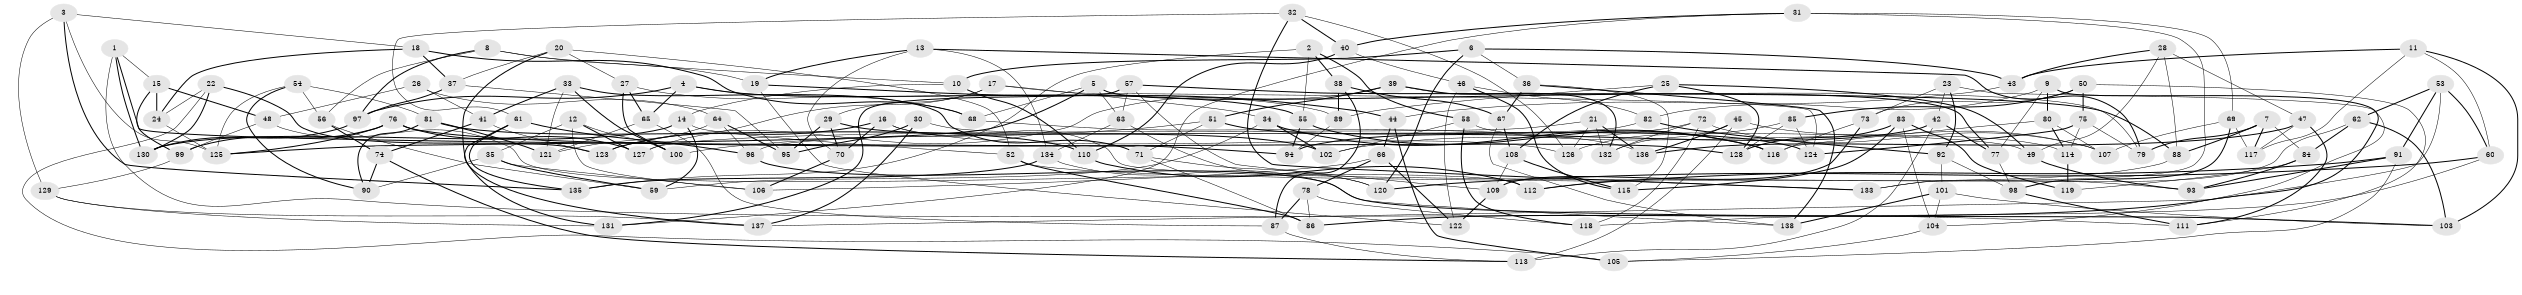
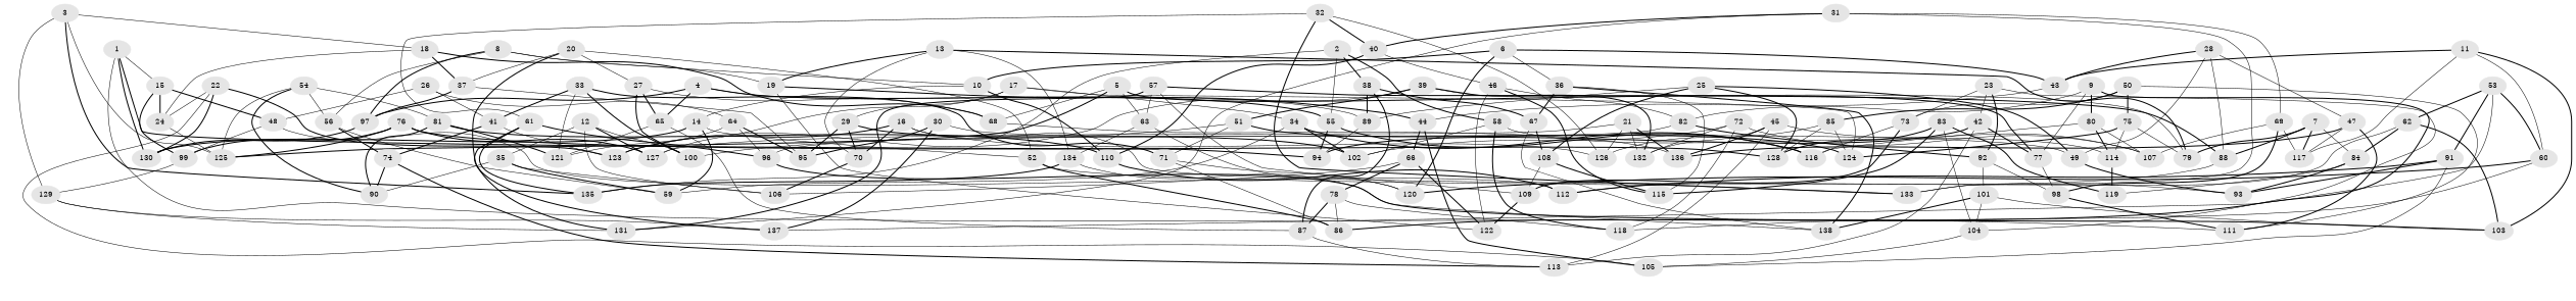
  graph {
    node [color=gray90 style=filled]
    edge [style=solid]
    1
    15
    94
    111
    130
    24
    48
    99
    2
    38
    55
    58
    135
    89
    67
    87
    116
    102
    114
    118
    3
    18
    125
    129
    68
    37
    137
    131
    4
    65
    97
    121
    5
    63
    77
    120
    134
    136
    98
    6
    10
    36
    43
    14
    110
    115
    138
    44
    7
    79
    84
    88
    117
    93
    119
    112
    8
    19
    56
    122
    59
    74
    9
    80
    82
    86
    107
    92
    96
    52
    11
    60
    103
    12
    35
    100
    106
    127
    90
    13
    70
    133
    16
    123
    126
    17
    29
    34
    124
    95
    105
    66
    20
    27
    21
    132
    22
    23
    42
    73
    104
    113
    109
    101
    25
    49
    108
    128
    26
    41
    64
    30
    28
    47
    31
    40
    69
    46
    32
    61
    33
    71
    39
    51
    78
    45
    50
    75
    85
    53
    62
    91
    54
    81
    57
    72
    76
    83
    1 -- 15
    1 -- 94 [style=bold]
    1 -- 111
    1 -- 130 [style=bold]
    15 -- 24 [style=bold]
    15 -- 48 [style=bold]
    15 -- 99 [style=bold]
    24 -- 125
    48 -- 99
    48 -- 112
    99 -- 129
    2 -- 38 [style=bold]
    2 -- 55
    2 -- 58 [style=bold]
    2 -- 135
    38 -- 89 [style=bold]
    38 -- 67 [style=bold]
    38 -- 87 [style=bold]
    55 -- 94 [style=bold]
    55 -- 116 [style=bold]
    58 -- 102
    58 -- 114
    58 -- 118 [style=bold]
    89 -- 94
    67 -- 138
    67 -- 108 [style=bold]
    87 -- 113
    114 -- 119 [style=bold]
    3 -- 135 [style=bold]
    3 -- 18
    3 -- 125
    3 -- 129
-   18 -- 24 [style=bold]
+   18 -- 24
    18 -- 68 [style=bold]
    18 -- 37 [style=bold]
    129 -- 137
    129 -- 131
    68 -- 136
    37 -- 97 [style=bold]
    37 -- 95
    4 -- 55 [style=bold]
    4 -- 89
    4 -- 65 [style=bold]
    4 -- 97 [style=bold]
    65 -- 87
    65 -- 121
    97 -- 130 [style=bold]
    5 -- 125 [style=bold]
    5 -- 68
    5 -- 63
    5 -- 77 [style=bold]
    63 -- 120
    63 -- 134
    77 -- 98
    134 -- 135 [style=bold]
    134 -- 138
    98 -- 111 [style=bold]
    6 -- 120 [style=bold]
    6 -- 10 [style=bold]
    6 -- 36
    6 -- 43 [style=bold]
    10 -- 14
    10 -- 110 [style=bold]
    36 -- 67 [style=bold]
    36 -- 115
    36 -- 138 [style=bold]
    43 -- 44
    14 -- 130 [style=bold]
    14 -- 59 [style=bold]
    14 -- 52
    110 -- 112 [style=bold]
    44 -- 105 [style=bold]
    44 -- 66 [style=bold]
    7 -- 79 [style=bold]
    7 -- 84
    7 -- 88 [style=bold]
    7 -- 117 [style=bold]
    84 -- 93 [style=bold]
    84 -- 119
    88 -- 112
    8 -- 97 [style=bold]
    8 -- 10
    8 -- 19
    8 -- 56
    19 -- 44 [style=bold]
    19 -- 122
    56 -- 59
    56 -- 74 [style=bold]
    74 -- 90 [style=bold]
    74 -- 113 [style=bold]
    9 -- 77
    9 -- 80 [style=bold]
    9 -- 82
    9 -- 86 [style=bold]
    80 -- 116
    80 -- 114 [style=bold]
    80 -- 107
    82 -- 92 [style=bold]
    82 -- 96
    92 -- 98
    92 -- 101
    96 -- 103 [style=bold]
    52 -- 86 [style=bold]
    52 -- 133
    11 -- 43 [style=bold]
    11 -- 117
    11 -- 60
    11 -- 103 [style=bold]
    60 -- 118
    60 -- 120 [style=bold]
    12 -- 35
    12 -- 100
    12 -- 106
    12 -- 127 [style=bold]
    35 -- 59 [style=bold]
    35 -- 106
    35 -- 90
    13 -- 134
    13 -- 79 [style=bold]
    13 -- 19 [style=bold]
    13 -- 70
    70 -- 106 [style=bold]
    16 -- 93
    16 -- 70 [style=bold]
    16 -- 123 [style=bold]
    16 -- 126
    17 -- 127
    17 -- 29
    17 -- 34
    17 -- 124
    29 -- 102 [style=bold]
    29 -- 70 [style=bold]
    29 -- 95 [style=bold]
    34 -- 116 [style=bold]
    34 -- 102 [style=bold]
    34 -- 59
    66 -- 122 [style=bold]
    66 -- 106
    66 -- 78 [style=bold]
    20 -- 37
    20 -- 137 [style=bold]
    20 -- 52
    20 -- 27
    27 -- 68
    27 -- 65 [style=bold]
    27 -- 100 [style=bold]
    21 -- 136 [style=bold]
    21 -- 127
    21 -- 126
    21 -- 132
    22 -- 130 [style=bold]
    22 -- 24
    22 -- 123 [style=bold]
    22 -- 105
    23 -- 92 [style=bold]
    23 -- 42
    23 -- 73
    23 -- 104
    42 -- 94 [style=bold]
    42 -- 77 [style=bold]
    42 -- 113
    73 -- 116
    73 -- 109 [style=bold]
    104 -- 105
    109 -- 122 [style=bold]
    101 -- 138 [style=bold]
    101 -- 103
    101 -- 104
    25 -- 89
    25 -- 49 [style=bold]
    25 -- 108 [style=bold]
    25 -- 128 [style=bold]
    49 -- 93 [style=bold]
    108 -- 115 [style=bold]
    108 -- 109
    26 -- 48
    26 -- 41
    26 -- 64
    41 -- 74 [style=bold]
    41 -- 123
    64 -- 121
    64 -- 96
    64 -- 95 [style=bold]
    30 -- 137 [style=bold]
    30 -- 95 [style=bold]
    30 -- 49
    28 -- 43 [style=bold]
    28 -- 88
    28 -- 49
    28 -- 47
    47 -- 111 [style=bold]
    47 -- 136 [style=bold]
    47 -- 117
    31 -- 131
    31 -- 133
    31 -- 40 [style=bold]
    31 -- 69
    40 -- 110 [style=bold]
    40 -- 46
    69 -- 98 [style=bold]
    69 -- 117
    69 -- 107
    46 -- 115 [style=bold]
    46 -- 122
    46 -- 82
    32 -- 133 [style=bold]
    32 -- 126
    32 -- 40 [style=bold]
    32 -- 61
    61 -- 135 [style=bold]
    61 -- 131 [style=bold]
    61 -- 96 [style=bold]
    33 -- 121
    33 -- 100 [style=bold]
    33 -- 41 [style=bold]
    33 -- 71 [style=bold]
    71 -- 120
    71 -- 86
    39 -- 79
    39 -- 123
    39 -- 132 [style=bold]
    39 -- 51 [style=bold]
    51 -- 100
    51 -- 124 [style=bold]
    51 -- 71
    78 -- 87 [style=bold]
    78 -- 118
    78 -- 86
    45 -- 136 [style=bold]
    45 -- 107
    45 -- 132
    45 -- 113
    50 -- 111
    50 -- 73
    50 -- 75 [style=bold]
    50 -- 85 [style=bold]
    75 -- 114
    75 -- 79
    75 -- 124 [style=bold]
    85 -- 126
    85 -- 124
    85 -- 128
    53 -- 137
    53 -- 60 [style=bold]
    53 -- 62 [style=bold]
    53 -- 91 [style=bold]
    62 -- 84 [style=bold]
    62 -- 103 [style=bold]
    62 -- 133
    91 -- 93 [style=bold]
    91 -- 112 [style=bold]
    91 -- 105
    54 -- 125
    54 -- 56
    54 -- 90 [style=bold]
    54 -- 81
    81 -- 121 [style=bold]
    81 -- 110 [style=bold]
    81 -- 90 [style=bold]
    57 -- 131 [style=bold]
    57 -- 63
    57 -- 88 [style=bold]
    57 -- 109
    72 -- 102
    72 -- 118
    72 -- 107
    72 -- 132
    76 -- 99 [style=bold]
    76 -- 125 [style=bold]
    76 -- 127 [style=bold]
    76 -- 128 [style=bold]
    83 -- 115 [style=bold]
    83 -- 119 [style=bold]
    83 -- 104
    83 -- 128 [style=bold]
  }
